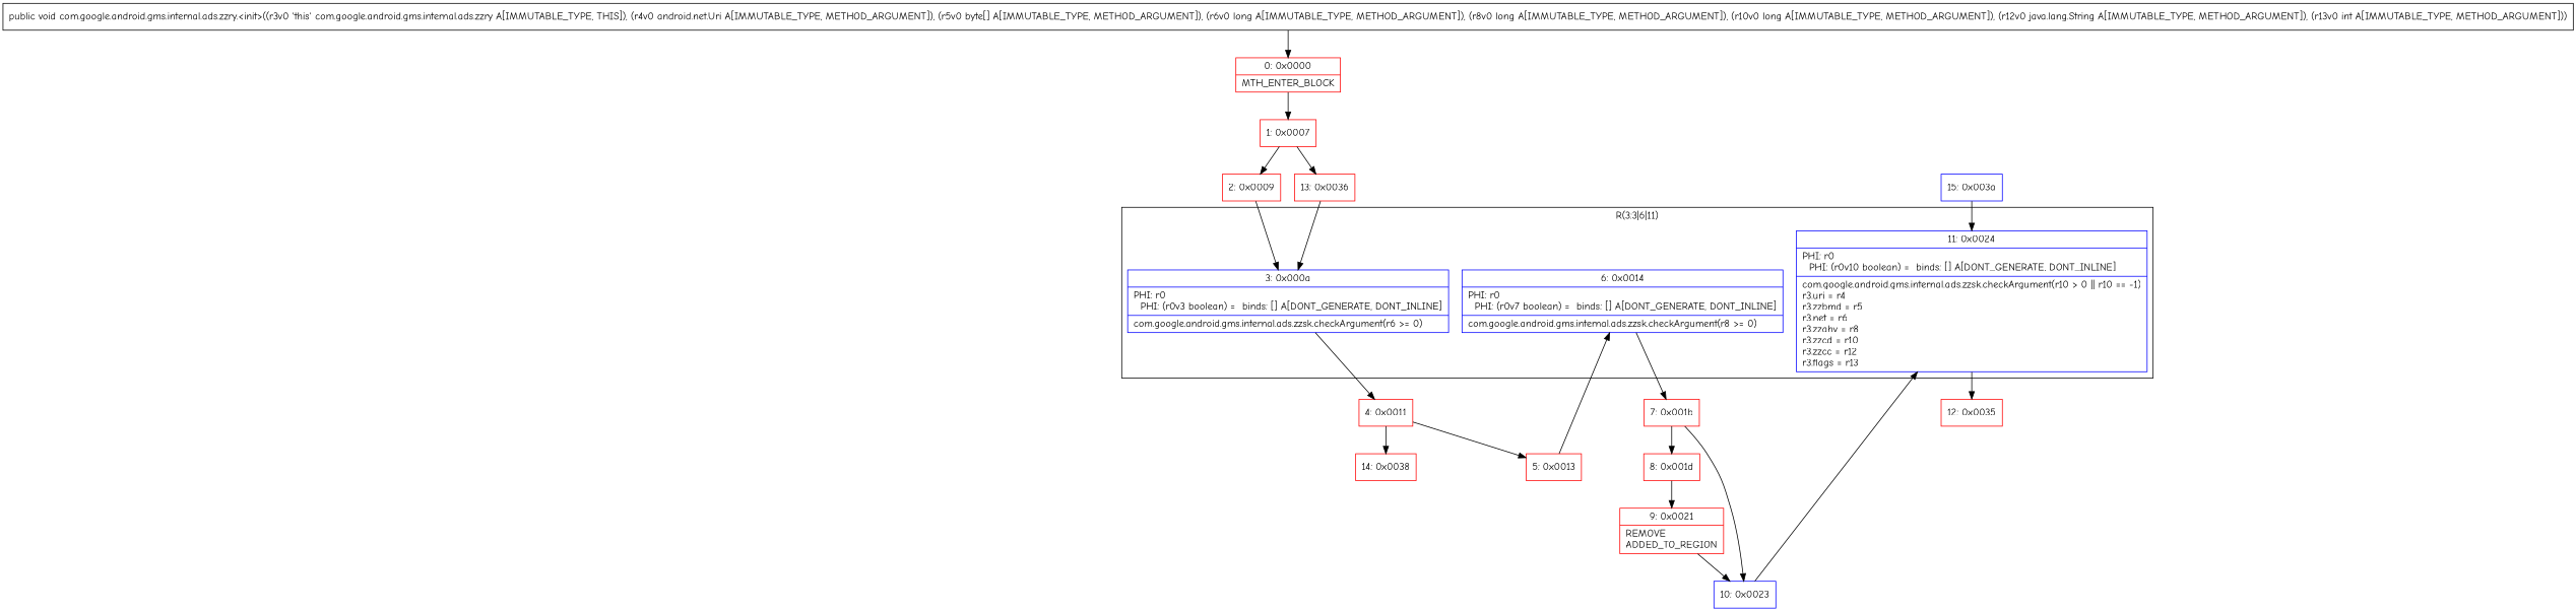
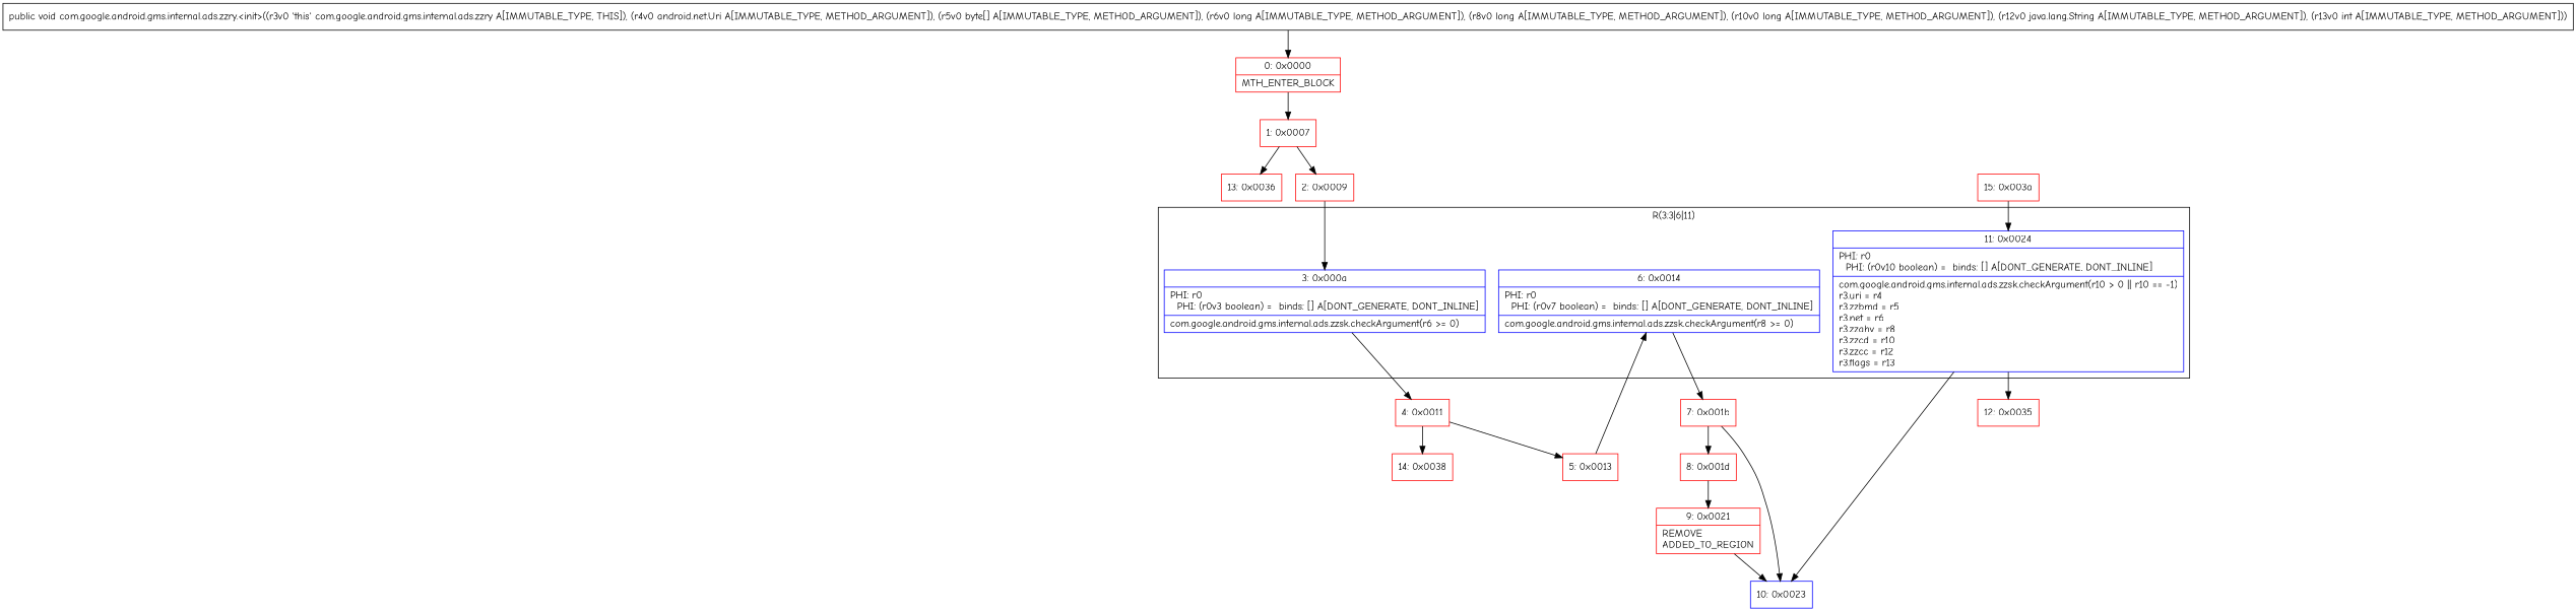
  digraph {
    fontname="Comic Neue"
    node [color=red fontname="Comic Neue" shape=record]
    edge [fontname="Comic Neue"]
    n1 [color=blue label="{3\:\ 0x000a|PHI: r0 \l  PHI: (r0v3 boolean) =  binds: [] A[DONT_GENERATE, DONT_INLINE]\l|com.google.android.gms.internal.ads.zzsk.checkArgument(r6 \>= 0)\l}"]
    n2 [color=blue label="{6\:\ 0x0014|PHI: r0 \l  PHI: (r0v7 boolean) =  binds: [] A[DONT_GENERATE, DONT_INLINE]\l|com.google.android.gms.internal.ads.zzsk.checkArgument(r8 \>= 0)\l}"]
    n3 [color=blue label="{11\:\ 0x0024|PHI: r0 \l  PHI: (r0v10 boolean) =  binds: [] A[DONT_GENERATE, DONT_INLINE]\l|com.google.android.gms.internal.ads.zzsk.checkArgument(r10 \> 0 \|\| r10 == \-1)\lr3.uri = r4\lr3.zzbmd = r5\lr3.net = r6\lr3.zzahv = r8\lr3.zzcd = r10\lr3.zzcc = r12\lr3.flags = r13\l}"]
    n4 [label="{4\:\ 0x0011}"]
    n5 [label="{7\:\ 0x001b}"]
    n6 [label="{12\:\ 0x0035}"]
    n7 [label="{5\:\ 0x0013}"]
    n8 [label="{14\:\ 0x0038}"]
    n9 [label="{8\:\ 0x001d}"]
    n10 [color=blue label="{10\:\ 0x0023}"]
    n11 [label="{0\:\ 0x0000|MTH_ENTER_BLOCK\l}"]
    n12 [label="{1\:\ 0x0007}"]
    n13 [label="{2\:\ 0x0009}"]
    n14 [label="{13\:\ 0x0036}"]
    n15 [label="{9\:\ 0x0021|REMOVE\lADDED_TO_REGION\l}"]
-   n16 [color=blue label="{15\:\ 0x003a}"]
+   n16 [label="{15\:\ 0x003a}"]
    n17 [label="{public void com.google.android.gms.internal.ads.zzry.\<init\>((r3v0 'this' com.google.android.gms.internal.ads.zzry A[IMMUTABLE_TYPE, THIS]), (r4v0 android.net.Uri A[IMMUTABLE_TYPE, METHOD_ARGUMENT]), (r5v0 byte[] A[IMMUTABLE_TYPE, METHOD_ARGUMENT]), (r6v0 long A[IMMUTABLE_TYPE, METHOD_ARGUMENT]), (r8v0 long A[IMMUTABLE_TYPE, METHOD_ARGUMENT]), (r10v0 long A[IMMUTABLE_TYPE, METHOD_ARGUMENT]), (r12v0 java.lang.String A[IMMUTABLE_TYPE, METHOD_ARGUMENT]), (r13v0 int A[IMMUTABLE_TYPE, METHOD_ARGUMENT])) }" color=""]
    subgraph cluster_1 {
      label="R(3:3|6|11)"
      n1
      n2
      n3
    }
    n1 -> n4
    n2 -> n5
    n3 -> n6
    n4 -> n7
    n4 -> n8
    n5 -> n9
    n5 -> n10
    n7 -> n2
    n9 -> n15
-   n10 -> n3
+   n3 -> n10
    n11 -> n12
    n12 -> n13
    n12 -> n14
    n13 -> n1
-   n14 -> n1
    n15 -> n10
    n16 -> n3
    n17 -> n11
  }
